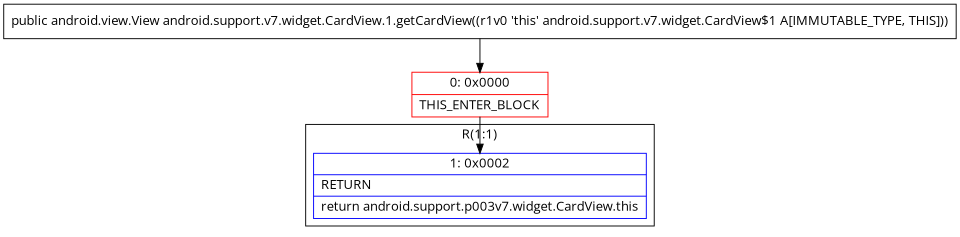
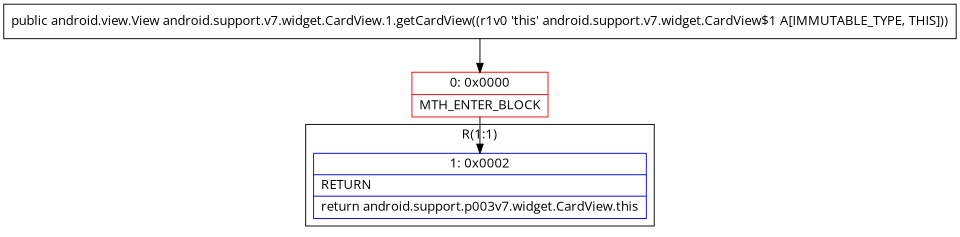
  digraph {
    fontname="Open Sans"
    node [shape=record fontname="Open Sans"]
    edge [fontname="Open Sans"]
    n1 [color=blue label="{1\:\ 0x0002|RETURN\l|return android.support.p003v7.widget.CardView.this\l}"]
-   n2 [color=red label="{0\:\ 0x0000|THIS_ENTER_BLOCK\l}"]
+   n2 [color=red label="{0\:\ 0x0000|MTH_ENTER_BLOCK\l}"]
    n3 [label="{public android.view.View android.support.v7.widget.CardView.1.getCardView((r1v0 'this' android.support.v7.widget.CardView$1 A[IMMUTABLE_TYPE, THIS])) }"]
    subgraph cluster_1 {
      label="R(1:1)"
      n1
    }
    n2 -> n1
    n3 -> n2
  }
